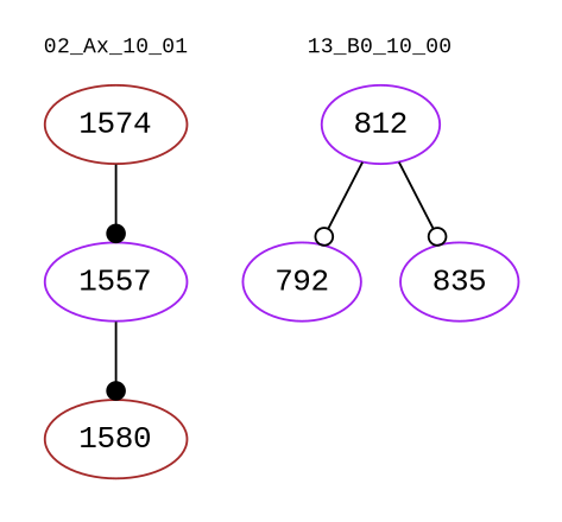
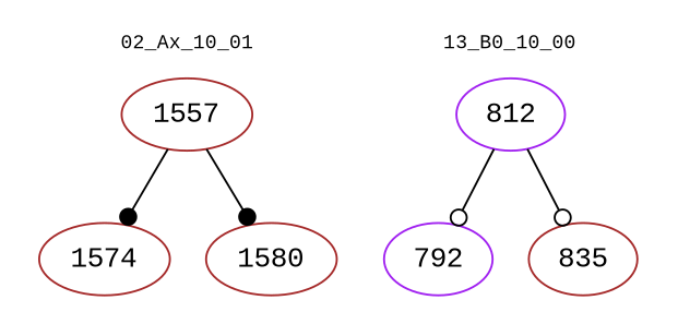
  digraph {
    fontname="Liberation Mono"
    node [color=purple fontname="Liberation Mono"]
    edge [arrowhead=dot color=black fontname="Liberation Mono"]
-   n1 [label=1557]
+   n1 [color=brown label=1557]
    n2 [color=brown label=1574]
    n3 [color=brown label=1580]
    n4 [label=812]
    n5 [label=792]
-   n6 [label=835]
+   n6 [color=brown label=835]
    subgraph cluster_1 {
      color=white
      fontsize=10
      label="02_Ax_10_01"
      n1
      n2
      n3
    }
    subgraph cluster_2 {
      color=white
      fontsize=10
      label="13_B0_10_00"
      n4
      n5
      n6
    }
-   n2 -> n1
+   n1 -> n2
    n1 -> n3
    n4 -> n5 [arrowhead=odot]
    n4 -> n6 [arrowhead=odot]
  }
